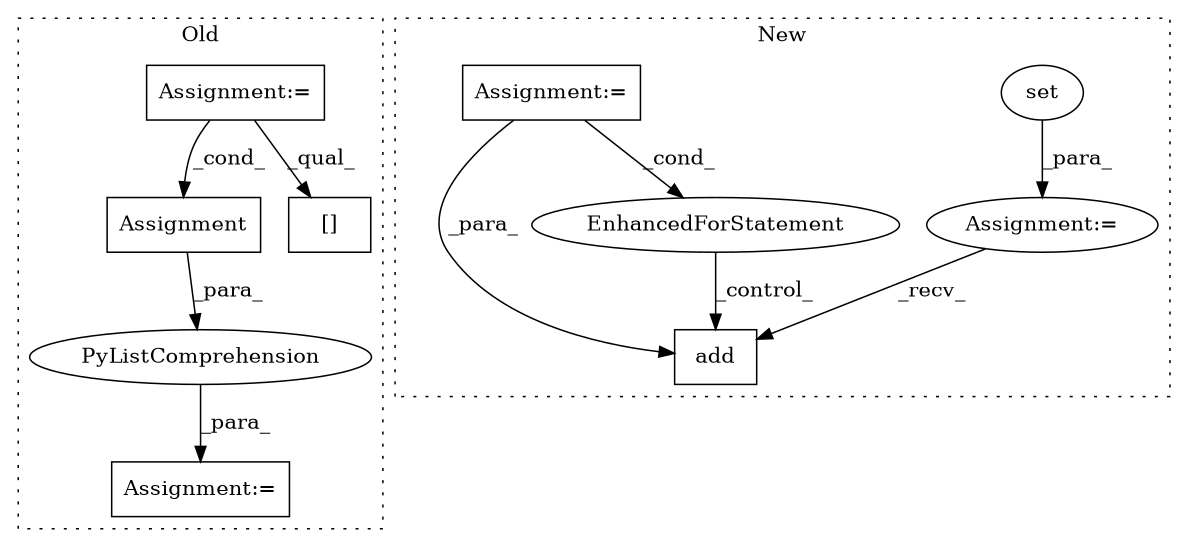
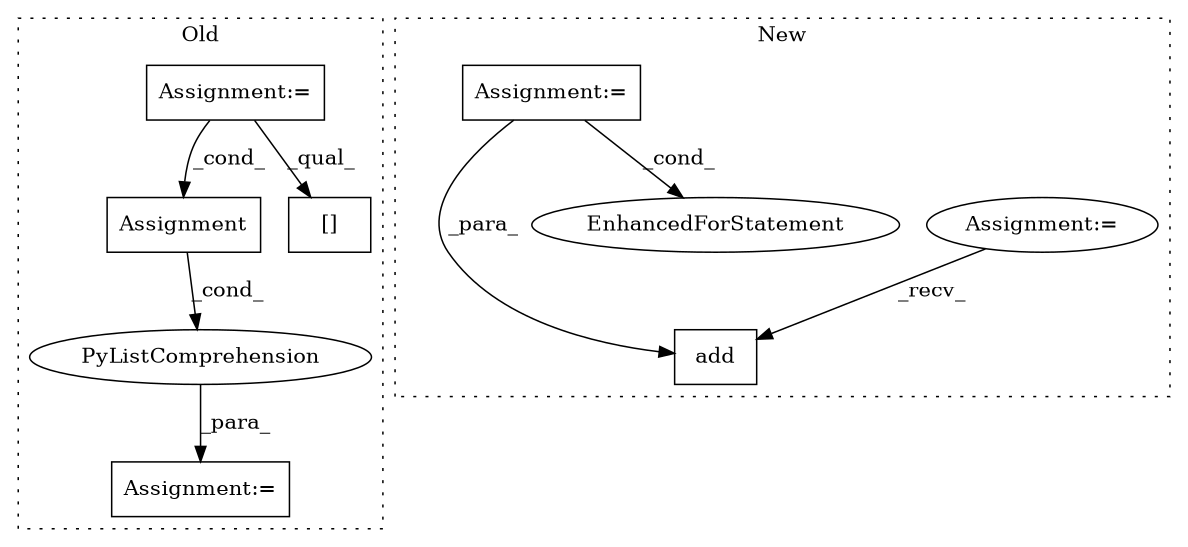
  digraph {
    node [a=7 l=30 s=2022 shape=box]
    n1 [a=109 l=145 label=PyListComprehension s=1915 shape=ellipse]
    n2 [a=113 label=Assignment]
    n3 [label="Assignment:="]
    n4 [l="53,2" label="Assignment:=" s="2182,2248"]
    n5 [a=2 l="2,1" label="[]" s="1957,1960"]
    n6 [a=32 l="4,1" label=add s="2046,2051"]
-   n7 [a=32 l=5 label=set s=1825 shape=ellipse]
    n8 [l=1 label="Assignment:=" s=1824 shape=ellipse]
    n9 [l="69,2" label="Assignment:=" s="1929,2024"]
    n10 [a=70 l="69,2" label=EnhancedForStatement s="1929,2024" shape=ellipse]
    subgraph cluster_1 {
      label=Old
      style=dotted
      n1
      n2
      n3
      n4
      n5
    }
    subgraph cluster_2 {
      label=New
      style=dotted
      n6
-     n7
      n8
      n9
      n10
    }
    n1 -> n4 [label=_para_]
-   n2 -> n1 [label=_para_]
+   n2 -> n1 [label=_cond_]
    n3 -> n2 [label=_cond_]
    n3 -> n5 [label=_qual_]
-   n7 -> n8 [label=_para_]
    n8 -> n6 [label=_recv_]
    n9 -> n6 [label=_para_]
    n9 -> n10 [label=_cond_]
-   n10 -> n6 [label=_control_]
  }
